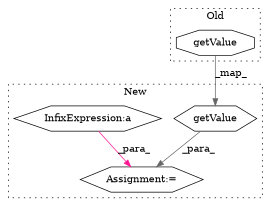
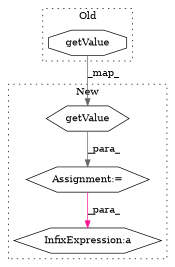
  digraph {
    node [a=32 l="9,1" shape=hexagon]
    edge [color=gray40]
    n1 [label=getValue s="521,551"]
    n2 [a=7 l=1 label="Assignment:=" s=477]
    n3 [a=27 l=3 label="InfixExpression:a" s=576]
    n4 [label=getValue s="389,419" shape=octagon]
    subgraph cluster_1 {
      label=New
      style=dotted
      n1
      n2
      n3
    }
    subgraph cluster_2 {
      label=Old
      style=dotted
      n4
    }
    n1 -> n2 [label=_para_]
-   n3 -> n2 [label=_para_ color=deeppink]
+   n2 -> n3 [label=_para_ color=deeppink]
    n4 -> n1 [label=_map_]
  }
